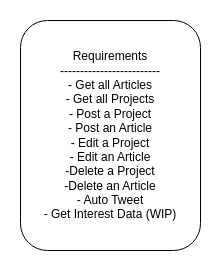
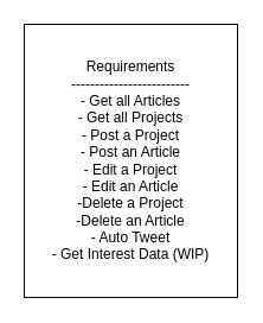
  <mxCell id="0" />
  <mxCell id="1" parent="0" />
- <mxCell id="2" value="Requirements&lt;br&gt;-------------------------&lt;br&gt;- Get all Articles&lt;br&gt;- Get all Projects&lt;br&gt;- Post a Project&lt;br&gt;- Post an Article&lt;br&gt;- Edit a Project&lt;br&gt;- Edit an Article&lt;br&gt;-Delete a Project&lt;br&gt;-Delete an Article&lt;br&gt;- Auto Tweet&lt;br&gt;- Get Interest Data (WIP)" style="whiteSpace=wrap;html=1;rounded=1;" vertex="1" parent="1"><mxGeometry x="20" y="20" width="180" height="230" as="geometry" /></mxCell>
+ <mxCell id="2" value="Requirements&lt;br&gt;-------------------------&lt;br&gt;- Get all Articles&lt;br&gt;- Get all Projects&lt;br&gt;- Post a Project&lt;br&gt;- Post an Article&lt;br&gt;- Edit a Project&lt;br&gt;- Edit an Article&lt;br&gt;-Delete a Project&lt;br&gt;-Delete an Article&lt;br&gt;- Auto Tweet&lt;br&gt;- Get Interest Data (WIP)" style="rounded=0;whiteSpace=wrap;html=1;" vertex="1" parent="1"><mxGeometry x="20" y="20" width="180" height="230" as="geometry" /></mxCell>
